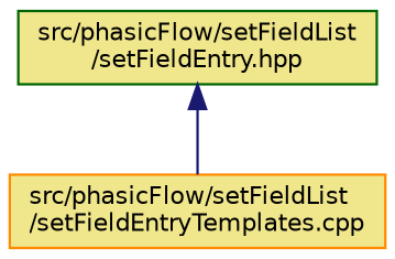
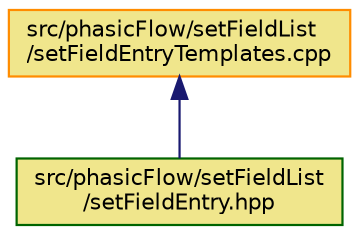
  digraph {
    node [fillcolor=khaki fontname=Helvetica fontsize=10 shape=record style=filled]
    n1 [color=darkorange fontcolor=black height=0.2 label="src/phasicFlow/setFieldList\l/setFieldEntryTemplates.cpp" width=0.4]
    n2 [color=darkgreen height=0.2 label="src/phasicFlow/setFieldList\l/setFieldEntry.hpp" width=0.4]
-   n2 -> n1 [color=midnightblue dir=back fontname=Helvetica fontsize=10 labelfontname=Helvetica labelfontsize=10 style=solid]
+   n1 -> n2 [color=midnightblue dir=back fontname=Helvetica fontsize=10 labelfontname=Helvetica labelfontsize=10 style=solid]
  }
